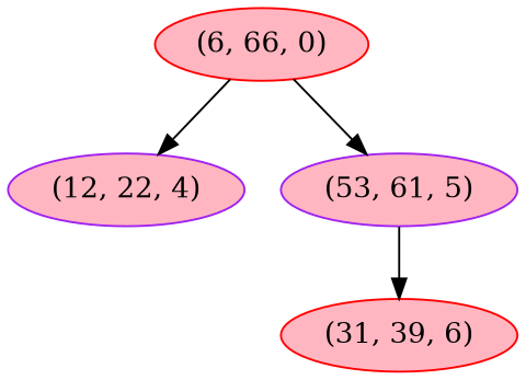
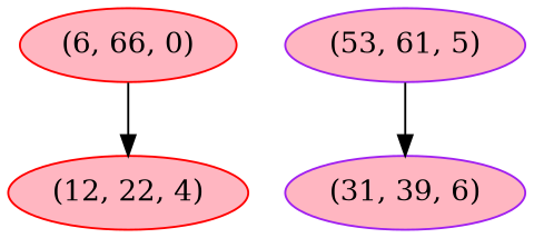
  digraph {
    node [color=purple fillcolor=lightpink style=filled]
    edge [style=solid]
-   "(12, 22, 4)"
+   "(12, 22, 4)" [color=red]
    "(6, 66, 0)" [color=red]
    "(53, 61, 5)"
-   "(31, 39, 6)" [color=red]
+   "(31, 39, 6)"
    "(6, 66, 0)" -> "(12, 22, 4)"
-   "(6, 66, 0)" -> "(53, 61, 5)"
    "(53, 61, 5)" -> "(31, 39, 6)"
  }
